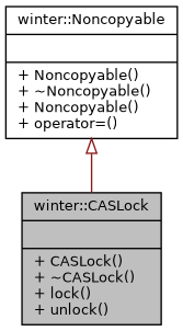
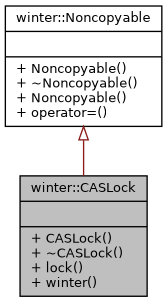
  digraph {
    node [color=black fontname=Helvetica fontsize=10 shape=record style=filled]
-   n1 [fillcolor=grey75 fontcolor=black height=0.2 label="{winter::CASLock\n||+ CASLock()\l+ ~CASLock()\l+ lock()\l+ unlock()\l}" width=0.4]
+   n1 [fillcolor=grey75 fontcolor=black height=0.2 label="{winter::CASLock\n||+ CASLock()\l+ ~CASLock()\l+ lock()\l+ winter()\l}" width=0.4]
    n2 [fillcolor=white height=0.2 label="{winter::Noncopyable\n||+ Noncopyable()\l+ ~Noncopyable()\l+ Noncopyable()\l+ operator=()\l}" width=0.4]
    n2 -> n1 [arrowtail=onormal color=firebrick4 dir=back fontname=Helvetica fontsize=10 labelfontname=Helvetica labelfontsize=10 style=solid]
  }
